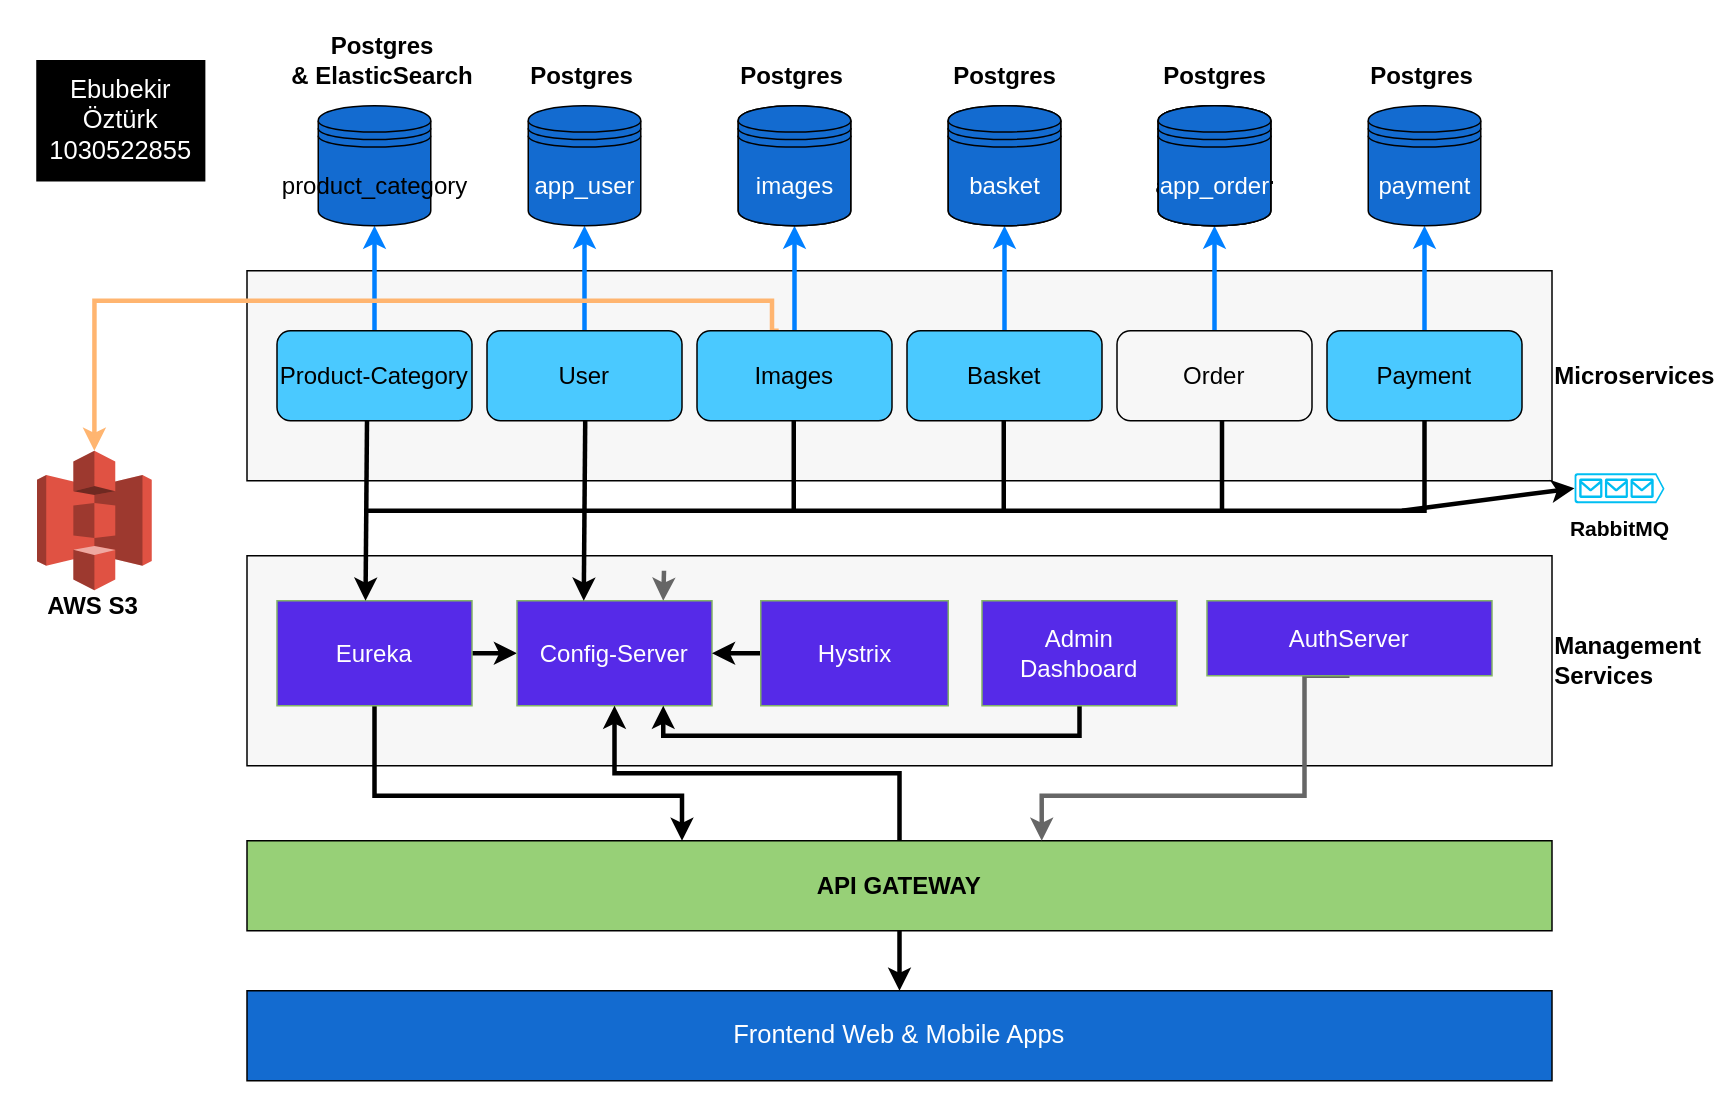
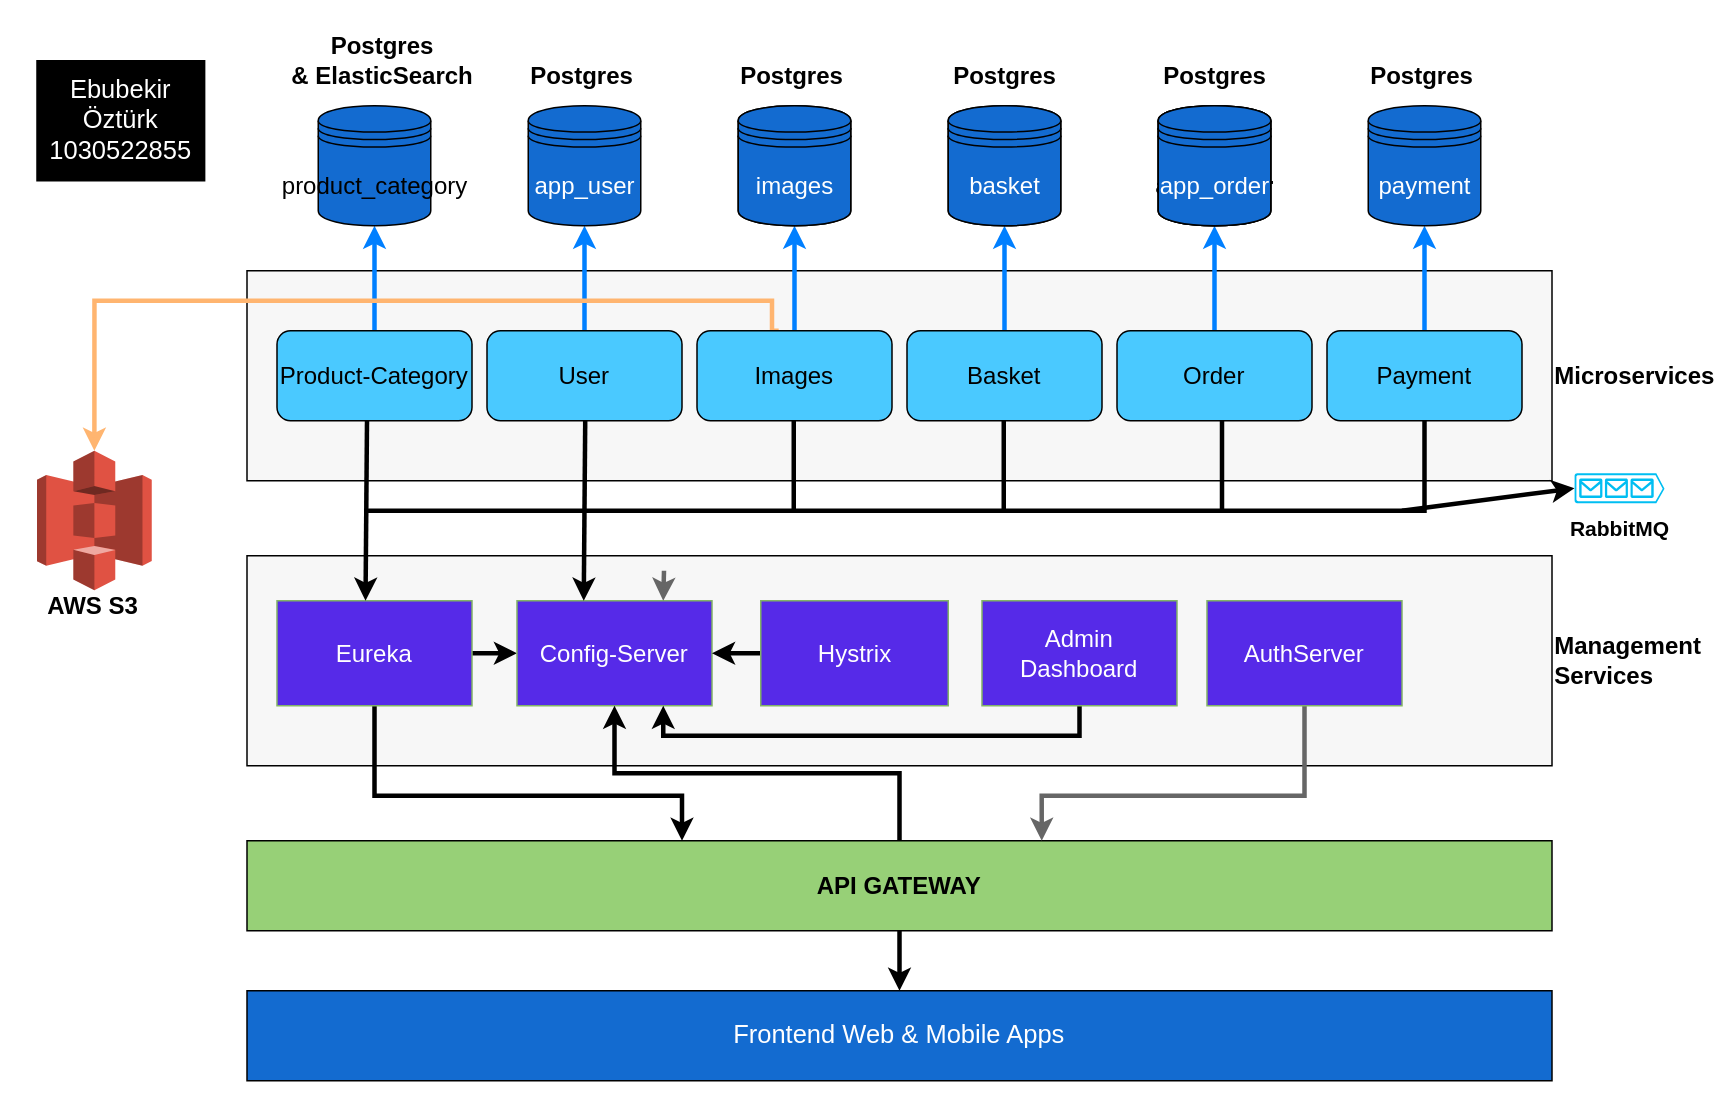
  <mxCell id="0" />
  <mxCell id="1" parent="0" />
  <mxCell id="2" value="&lt;font style=&quot;font-size: 16px&quot;&gt;&lt;b&gt;Microservices&lt;/b&gt;&lt;/font&gt;" style="rounded=0;fillColor=#F7F7F7;labelPosition=right;verticalLabelPosition=middle;align=left;verticalAlign=middle;html=1;whiteSpace=wrap;fontColor=default;" vertex="1" parent="1"><mxGeometry x="164" y="180" width="870" height="140" as="geometry" /></mxCell>
  <mxCell id="3" value="&lt;b&gt;Management&lt;br&gt;Services&lt;/b&gt;" style="rounded=0;whiteSpace=wrap;html=1;fontSize=16;fontColor=default;fillColor=#F7F7F7;labelPosition=right;verticalLabelPosition=middle;align=left;verticalAlign=middle;" vertex="1" parent="1"><mxGeometry x="164" y="370" width="870" height="140" as="geometry" /></mxCell>
  <mxCell id="4" style="edgeStyle=orthogonalEdgeStyle;rounded=0;orthogonalLoop=1;jettySize=auto;html=1;exitX=0.5;exitY=0;exitDx=0;exitDy=0;fontSize=16;fontColor=#000000;strokeColor=#007FFF;strokeWidth=3;" edge="1" parent="1" source="5" target="32"><mxGeometry relative="1" as="geometry" /></mxCell>
  <mxCell id="5" value="Product-Category" style="rounded=1;whiteSpace=wrap;html=1;fontSize=16;fontColor=default;fillColor=#4AC9FF;" vertex="1" parent="1"><mxGeometry x="184" y="220" width="130" height="60" as="geometry" /></mxCell>
  <mxCell id="6" style="edgeStyle=orthogonalEdgeStyle;rounded=0;orthogonalLoop=1;jettySize=auto;html=1;exitX=0.5;exitY=0;exitDx=0;exitDy=0;entryX=0.5;entryY=1;entryDx=0;entryDy=0;fontSize=16;fontColor=#000000;strokeColor=#007FFF;strokeWidth=3;" edge="1" parent="1" source="7" target="33"><mxGeometry relative="1" as="geometry" /></mxCell>
  <mxCell id="7" value="User" style="rounded=1;whiteSpace=wrap;html=1;fontSize=16;fontColor=default;fillColor=#4AC9FF;" vertex="1" parent="1"><mxGeometry x="324" y="220" width="130" height="60" as="geometry" /></mxCell>
  <mxCell id="8" style="edgeStyle=orthogonalEdgeStyle;rounded=0;orthogonalLoop=1;jettySize=auto;html=1;exitX=0.5;exitY=0;exitDx=0;exitDy=0;fontSize=16;fontColor=#000000;strokeColor=#007FFF;strokeWidth=3;" edge="1" parent="1" source="9" target="46"><mxGeometry relative="1" as="geometry" /></mxCell>
  <mxCell id="9" value="Basket" style="rounded=1;whiteSpace=wrap;html=1;fontSize=16;fontColor=default;fillColor=#4AC9FF;" vertex="1" parent="1"><mxGeometry x="604" y="220" width="130" height="60" as="geometry" /></mxCell>
  <mxCell id="10" style="edgeStyle=orthogonalEdgeStyle;rounded=0;orthogonalLoop=1;jettySize=auto;html=1;exitX=0.5;exitY=0;exitDx=0;exitDy=0;entryX=0.5;entryY=1;entryDx=0;entryDy=0;fontSize=16;fontColor=#000000;strokeColor=#007FFF;strokeWidth=3;" edge="1" parent="1" source="11" target="45"><mxGeometry relative="1" as="geometry" /></mxCell>
- <mxCell id="11" value="Order" style="rounded=1;whiteSpace=wrap;html=1;fontSize=16;fontColor=default;fillColor=#f7f7f7;" vertex="1" parent="1"><mxGeometry x="744" y="220" width="130" height="60" as="geometry" /></mxCell>
+ <mxCell id="11" value="Order" style="rounded=1;whiteSpace=wrap;html=1;fontSize=16;fontColor=default;fillColor=#4AC9FF;" vertex="1" parent="1"><mxGeometry x="744" y="220" width="130" height="60" as="geometry" /></mxCell>
  <mxCell id="12" style="edgeStyle=orthogonalEdgeStyle;rounded=0;orthogonalLoop=1;jettySize=auto;html=1;exitX=0.5;exitY=0;exitDx=0;exitDy=0;fontSize=16;fontColor=#000000;strokeColor=#007FFF;strokeWidth=3;entryX=0.5;entryY=1;entryDx=0;entryDy=0;" edge="1" parent="1" source="13" target="44"><mxGeometry relative="1" as="geometry"><mxPoint x="949" y="160" as="targetPoint" /></mxGeometry></mxCell>
  <mxCell id="13" value="Payment" style="rounded=1;whiteSpace=wrap;html=1;fontSize=16;fontColor=default;fillColor=#4AC9FF;" vertex="1" parent="1"><mxGeometry x="884" y="220" width="130" height="60" as="geometry" /></mxCell>
  <mxCell id="14" style="edgeStyle=orthogonalEdgeStyle;rounded=0;orthogonalLoop=1;jettySize=auto;html=1;entryX=0.5;entryY=0;entryDx=0;entryDy=0;entryPerimeter=0;fontSize=16;fontColor=#FFFFFF;strokeWidth=3;strokeColor=#FFB570;exitX=0.408;exitY=0.017;exitDx=0;exitDy=0;exitPerimeter=0;" edge="1" parent="1" source="16" target="48"><mxGeometry relative="1" as="geometry"><Array as="points"><mxPoint x="517" y="220" /><mxPoint x="514" y="220" /><mxPoint x="514" y="200" /><mxPoint x="62" y="200" /></Array></mxGeometry></mxCell>
  <mxCell id="15" style="edgeStyle=orthogonalEdgeStyle;rounded=0;orthogonalLoop=1;jettySize=auto;html=1;exitX=0.5;exitY=0;exitDx=0;exitDy=0;entryX=0.5;entryY=1;entryDx=0;entryDy=0;fontSize=16;fontColor=#000000;strokeColor=#007FFF;strokeWidth=3;" edge="1" parent="1" source="16" target="47"><mxGeometry relative="1" as="geometry" /></mxCell>
  <mxCell id="16" value="Images" style="rounded=1;whiteSpace=wrap;html=1;fontSize=16;fontColor=default;fillColor=#4AC9FF;" vertex="1" parent="1"><mxGeometry x="464" y="220" width="130" height="60" as="geometry" /></mxCell>
  <mxCell id="17" style="edgeStyle=orthogonalEdgeStyle;rounded=0;orthogonalLoop=1;jettySize=auto;html=1;exitX=0.5;exitY=1;exitDx=0;exitDy=0;fontSize=16;fontColor=#000000;strokeWidth=3;" edge="1" parent="1" source="19"><mxGeometry relative="1" as="geometry"><mxPoint x="454" y="560" as="targetPoint" /><Array as="points"><mxPoint x="249" y="530" /><mxPoint x="454" y="530" /></Array></mxGeometry></mxCell>
  <mxCell id="18" style="edgeStyle=orthogonalEdgeStyle;rounded=0;orthogonalLoop=1;jettySize=auto;html=1;exitX=1;exitY=0.5;exitDx=0;exitDy=0;entryX=0;entryY=0.5;entryDx=0;entryDy=0;fontSize=14;fontColor=#000000;strokeColor=#000000;strokeWidth=3;" edge="1" parent="1" source="19" target="20"><mxGeometry relative="1" as="geometry" /></mxCell>
  <mxCell id="19" value="&lt;font color=&quot;#ffffff&quot;&gt;Eureka&lt;/font&gt;" style="rounded=0;whiteSpace=wrap;html=1;fontSize=16;fillColor=#562AE8;strokeColor=#82b366;" vertex="1" parent="1"><mxGeometry x="184" y="400" width="130" height="70" as="geometry" /></mxCell>
  <mxCell id="20" value="&lt;font color=&quot;#ffffff&quot;&gt;Config-Server&lt;/font&gt;" style="rounded=0;whiteSpace=wrap;html=1;fontSize=16;fillColor=#562AE8;strokeColor=#82b366;" vertex="1" parent="1"><mxGeometry x="344" y="400" width="130" height="70" as="geometry" /></mxCell>
  <mxCell id="21" style="edgeStyle=orthogonalEdgeStyle;rounded=0;orthogonalLoop=1;jettySize=auto;html=1;exitX=0;exitY=0.5;exitDx=0;exitDy=0;entryX=1;entryY=0.5;entryDx=0;entryDy=0;fontSize=14;fontColor=#000000;strokeColor=#000000;strokeWidth=3;" edge="1" parent="1" source="22" target="20"><mxGeometry relative="1" as="geometry" /></mxCell>
  <mxCell id="22" value="&lt;font color=&quot;#ffffff&quot;&gt;Hystrix&lt;/font&gt;" style="rounded=0;whiteSpace=wrap;html=1;fontSize=16;fillColor=#562AE8;strokeColor=#82b366;" vertex="1" parent="1"><mxGeometry x="506.5" y="400" width="125" height="70" as="geometry" /></mxCell>
  <mxCell id="23" value="" style="endArrow=none;html=1;rounded=0;fontSize=16;fontColor=#FFFFFF;entryX=0.5;entryY=1;entryDx=0;entryDy=0;strokeWidth=3;" edge="1" parent="1" target="13"><mxGeometry width="50" height="50" relative="1" as="geometry"><mxPoint x="244" y="340" as="sourcePoint" /><mxPoint x="954" y="340" as="targetPoint" /><Array as="points"><mxPoint x="949" y="340" /></Array></mxGeometry></mxCell>
  <mxCell id="24" value="" style="endArrow=none;html=1;rounded=0;fontSize=16;fontColor=#FFFFFF;strokeWidth=3;" edge="1" parent="1"><mxGeometry width="50" height="50" relative="1" as="geometry"><mxPoint x="814" y="340" as="sourcePoint" /><mxPoint x="814" y="280" as="targetPoint" /></mxGeometry></mxCell>
  <mxCell id="25" value="" style="endArrow=none;html=1;rounded=0;fontSize=16;fontColor=#FFFFFF;strokeWidth=3;" edge="1" parent="1"><mxGeometry width="50" height="50" relative="1" as="geometry"><mxPoint x="668.5" y="340" as="sourcePoint" /><mxPoint x="668.5" y="280" as="targetPoint" /></mxGeometry></mxCell>
  <mxCell id="26" value="" style="endArrow=none;html=1;rounded=0;fontSize=16;fontColor=#FFFFFF;strokeWidth=3;" edge="1" parent="1"><mxGeometry width="50" height="50" relative="1" as="geometry"><mxPoint x="528.5" y="340" as="sourcePoint" /><mxPoint x="528.5" y="280" as="targetPoint" /></mxGeometry></mxCell>
  <mxCell id="27" value="" style="endArrow=classic;html=1;rounded=0;fontSize=16;fontColor=#FFFFFF;strokeWidth=3;entryX=0.454;entryY=0;entryDx=0;entryDy=0;entryPerimeter=0;" edge="1" parent="1" target="19"><mxGeometry width="50" height="50" relative="1" as="geometry"><mxPoint x="244" y="280" as="sourcePoint" /><mxPoint x="84" y="300" as="targetPoint" /></mxGeometry></mxCell>
  <mxCell id="28" value="" style="endArrow=classic;html=1;rounded=0;fontSize=16;fontColor=#FFFFFF;strokeWidth=3;entryX=0.454;entryY=0;entryDx=0;entryDy=0;entryPerimeter=0;" edge="1" parent="1"><mxGeometry width="50" height="50" relative="1" as="geometry"><mxPoint x="389.48" y="280" as="sourcePoint" /><mxPoint x="388.5" y="400" as="targetPoint" /></mxGeometry></mxCell>
  <mxCell id="29" style="edgeStyle=orthogonalEdgeStyle;rounded=0;orthogonalLoop=1;jettySize=auto;html=1;entryX=0.5;entryY=1;entryDx=0;entryDy=0;fontSize=16;fontColor=#000000;strokeWidth=3;" edge="1" parent="1" source="31" target="20"><mxGeometry relative="1" as="geometry" /></mxCell>
  <mxCell id="30" style="edgeStyle=orthogonalEdgeStyle;rounded=0;orthogonalLoop=1;jettySize=auto;html=1;exitX=0.5;exitY=1;exitDx=0;exitDy=0;entryX=0.5;entryY=0;entryDx=0;entryDy=0;fontSize=17;fontColor=#FFFFFF;strokeColor=#000000;strokeWidth=3;" edge="1" parent="1" source="31" target="57"><mxGeometry relative="1" as="geometry" /></mxCell>
  <mxCell id="31" value="&lt;b&gt;&lt;font color=&quot;#000000&quot;&gt;API GATEWAY&lt;/font&gt;&lt;/b&gt;" style="rounded=0;whiteSpace=wrap;html=1;fontSize=16;fontColor=#FFFFFF;fillColor=#97D077;" vertex="1" parent="1"><mxGeometry x="164" y="560" width="870" height="60" as="geometry" /></mxCell>
  <mxCell id="32" value="&lt;span&gt;product_category&lt;/span&gt;" style="shape=datastore;whiteSpace=wrap;html=1;fontSize=16;fontColor=#000000;fillColor=#136BD0;labelPosition=center;verticalLabelPosition=middle;align=center;verticalAlign=middle;fontStyle=0" vertex="1" parent="1"><mxGeometry x="211.5" y="70" width="75" height="80" as="geometry" /></mxCell>
  <mxCell id="33" value="&lt;span&gt;app_user&lt;/span&gt;" style="shape=datastore;whiteSpace=wrap;html=1;fontSize=16;fontColor=#FFFFFF;fillColor=#136BD0;labelPosition=center;verticalLabelPosition=middle;align=center;verticalAlign=middle;fontStyle=0" vertex="1" parent="1"><mxGeometry x="351.5" y="70" width="75" height="80" as="geometry" /></mxCell>
  <mxCell id="34" value="&lt;b&gt;images&lt;/b&gt;" style="shape=datastore;whiteSpace=wrap;html=1;fontSize=16;fontColor=#000000;fillColor=#97D077;labelPosition=center;verticalLabelPosition=middle;align=center;verticalAlign=middle;" vertex="1" parent="1"><mxGeometry x="491.5" y="70" width="75" height="80" as="geometry" /></mxCell>
  <mxCell id="35" value="&lt;b&gt;basket&lt;/b&gt;" style="shape=datastore;whiteSpace=wrap;html=1;fontSize=16;fontColor=#000000;fillColor=#97D077;labelPosition=center;verticalLabelPosition=middle;align=center;verticalAlign=middle;" vertex="1" parent="1"><mxGeometry x="631.5" y="70" width="75" height="80" as="geometry" /></mxCell>
  <mxCell id="36" value="&lt;b&gt;app_order&lt;/b&gt;" style="shape=datastore;whiteSpace=wrap;html=1;fontSize=16;fontColor=#000000;fillColor=#97D077;labelPosition=center;verticalLabelPosition=middle;align=center;verticalAlign=middle;" vertex="1" parent="1"><mxGeometry x="771.5" y="70" width="75" height="80" as="geometry" /></mxCell>
  <mxCell id="37" value="&lt;b&gt;Postgres &lt;br&gt;&amp;amp; ElasticSearch&lt;/b&gt;" style="text;html=1;align=center;verticalAlign=middle;resizable=0;points=[];autosize=1;strokeColor=none;fillColor=none;fontSize=16;fontColor=#000000;" vertex="1" parent="1"><mxGeometry x="184" y="20" width="140" height="40" as="geometry" /></mxCell>
  <mxCell id="38" value="&lt;b&gt;Postgres&lt;/b&gt;" style="text;html=1;align=center;verticalAlign=middle;resizable=0;points=[];autosize=1;strokeColor=none;fillColor=none;fontSize=16;fontColor=#000000;" vertex="1" parent="1"><mxGeometry x="346.5" y="40" width="80" height="20" as="geometry" /></mxCell>
  <mxCell id="39" value="&lt;b&gt;Postgres&lt;/b&gt;" style="text;html=1;align=center;verticalAlign=middle;resizable=0;points=[];autosize=1;strokeColor=none;fillColor=none;fontSize=16;fontColor=#000000;" vertex="1" parent="1"><mxGeometry x="486.5" y="40" width="80" height="20" as="geometry" /></mxCell>
  <mxCell id="40" value="&lt;b&gt;Postgres&lt;/b&gt;" style="text;html=1;align=center;verticalAlign=middle;resizable=0;points=[];autosize=1;strokeColor=none;fillColor=none;fontSize=16;fontColor=#000000;" vertex="1" parent="1"><mxGeometry x="629" y="40" width="80" height="20" as="geometry" /></mxCell>
  <mxCell id="41" value="&lt;b&gt;Postgres&lt;/b&gt;" style="text;html=1;align=center;verticalAlign=middle;resizable=0;points=[];autosize=1;strokeColor=none;fillColor=none;fontSize=16;fontColor=#000000;" vertex="1" parent="1"><mxGeometry x="769" y="40" width="80" height="20" as="geometry" /></mxCell>
  <mxCell id="42" value="&lt;b&gt;Postgres&lt;/b&gt;" style="text;html=1;align=center;verticalAlign=middle;resizable=0;points=[];autosize=1;strokeColor=none;fillColor=none;fontSize=16;fontColor=#000000;" vertex="1" parent="1"><mxGeometry x="906.5" y="40" width="80" height="20" as="geometry" /></mxCell>
  <mxCell id="43" value="&lt;b&gt;app_order&lt;/b&gt;" style="shape=datastore;whiteSpace=wrap;html=1;fontSize=16;fontColor=#000000;fillColor=#97D077;labelPosition=center;verticalLabelPosition=middle;align=center;verticalAlign=middle;" vertex="1" parent="1"><mxGeometry x="771.5" y="70" width="75" height="80" as="geometry" /></mxCell>
  <mxCell id="44" value="&lt;span&gt;payment&lt;/span&gt;" style="shape=datastore;whiteSpace=wrap;html=1;fontSize=16;fontColor=#FFFFFF;fillColor=#136BD0;labelPosition=center;verticalLabelPosition=middle;align=center;verticalAlign=middle;fontStyle=0" vertex="1" parent="1"><mxGeometry x="911.5" y="70" width="75" height="80" as="geometry" /></mxCell>
  <mxCell id="45" value="&lt;span&gt;app_order&lt;/span&gt;" style="shape=datastore;whiteSpace=wrap;html=1;fontSize=16;fontColor=#FFFFFF;fillColor=#136BD0;labelPosition=center;verticalLabelPosition=middle;align=center;verticalAlign=middle;fontStyle=0" vertex="1" parent="1"><mxGeometry x="771.5" y="70" width="75" height="80" as="geometry" /></mxCell>
  <mxCell id="46" value="&lt;span&gt;basket&lt;/span&gt;" style="shape=datastore;whiteSpace=wrap;html=1;fontSize=16;fontColor=#FFFFFF;fillColor=#136BD0;labelPosition=center;verticalLabelPosition=middle;align=center;verticalAlign=middle;fontStyle=0" vertex="1" parent="1"><mxGeometry x="631.5" y="70" width="75" height="80" as="geometry" /></mxCell>
  <mxCell id="47" value="&lt;span&gt;images&lt;/span&gt;" style="shape=datastore;whiteSpace=wrap;html=1;fontSize=16;fontColor=#FFFFFF;fillColor=#136BD0;labelPosition=center;verticalLabelPosition=middle;align=center;verticalAlign=middle;fontStyle=0" vertex="1" parent="1"><mxGeometry x="491.5" y="70" width="75" height="80" as="geometry" /></mxCell>
  <mxCell id="48" value="sad" style="outlineConnect=0;dashed=0;verticalLabelPosition=bottom;verticalAlign=top;align=center;html=1;shape=mxgraph.aws3.s3;fillColor=#E05243;gradientColor=none;fontSize=16;fontColor=#FFFFFF;" vertex="1" parent="1"><mxGeometry x="24" y="300" width="76.5" height="93" as="geometry" /></mxCell>
  <mxCell id="49" value="&lt;b&gt;AWS S3&lt;/b&gt;" style="text;html=1;align=center;verticalAlign=middle;resizable=0;points=[];autosize=1;strokeColor=none;fillColor=none;fontSize=16;fontColor=#000000;" vertex="1" parent="1"><mxGeometry x="20.5" y="393" width="80" height="20" as="geometry" /></mxCell>
  <mxCell id="50" value="&lt;b&gt;&lt;font style=&quot;font-size: 14px&quot;&gt;RabbitMQ&lt;/font&gt;&lt;/b&gt;" style="verticalLabelPosition=bottom;html=1;verticalAlign=top;align=center;strokeColor=none;fillColor=#00BEF2;shape=mxgraph.azure.queue_generic;pointerEvents=1;fontSize=16;fontColor=#000000;" vertex="1" parent="1"><mxGeometry x="1049" y="315" width="60" height="20" as="geometry" /></mxCell>
  <mxCell id="51" value="" style="endArrow=classic;html=1;rounded=0;fontSize=16;fontColor=#000000;strokeColor=#000000;strokeWidth=3;entryX=0;entryY=0.5;entryDx=0;entryDy=0;entryPerimeter=0;" edge="1" parent="1" target="50"><mxGeometry width="50" height="50" relative="1" as="geometry"><mxPoint x="934" y="340" as="sourcePoint" /><mxPoint x="664" y="380" as="targetPoint" /></mxGeometry></mxCell>
  <mxCell id="52" style="edgeStyle=orthogonalEdgeStyle;rounded=0;orthogonalLoop=1;jettySize=auto;html=1;exitX=0.5;exitY=1;exitDx=0;exitDy=0;entryX=0.75;entryY=1;entryDx=0;entryDy=0;fontSize=14;fontColor=#000000;strokeColor=#000000;strokeWidth=3;" edge="1" parent="1" source="53" target="20"><mxGeometry relative="1" as="geometry" /></mxCell>
  <mxCell id="53" value="&lt;font color=&quot;#ffffff&quot;&gt;Admin Dashboard&lt;/font&gt;" style="rounded=0;whiteSpace=wrap;html=1;fontSize=16;fillColor=#562AE8;strokeColor=#82b366;" vertex="1" parent="1"><mxGeometry x="654" y="400" width="130" height="70" as="geometry" /></mxCell>
  <mxCell id="54" style="edgeStyle=orthogonalEdgeStyle;rounded=0;orthogonalLoop=1;jettySize=auto;html=1;exitX=0.5;exitY=1;exitDx=0;exitDy=0;entryX=0.609;entryY=0;entryDx=0;entryDy=0;entryPerimeter=0;fontSize=14;fontColor=#000000;strokeColor=#666666;strokeWidth=3;" edge="1" parent="1" source="55" target="31"><mxGeometry relative="1" as="geometry"><Array as="points"><mxPoint x="869" y="530" /><mxPoint x="694" y="530" /></Array></mxGeometry></mxCell>
- <mxCell id="55" value="&lt;font color=&quot;#ffffff&quot;&gt;AuthServer&lt;/font&gt;" style="rounded=0;whiteSpace=wrap;html=1;fontSize=16;fillColor=#562AE8;strokeColor=#82b366;" vertex="1" parent="1"><mxGeometry x="804" y="400" width="190" height="50" as="geometry" /></mxCell>
+ <mxCell id="55" value="&lt;font color=&quot;#ffffff&quot;&gt;AuthServer&lt;/font&gt;" style="rounded=0;whiteSpace=wrap;html=1;fontSize=16;fillColor=#562AE8;strokeColor=#82b366;" vertex="1" parent="1"><mxGeometry x="804" y="400" width="130" height="70" as="geometry" /></mxCell>
  <mxCell id="56" value="" style="endArrow=classic;html=1;rounded=0;fontSize=14;fontColor=#000000;strokeColor=#666666;strokeWidth=3;entryX=0.75;entryY=0;entryDx=0;entryDy=0;" edge="1" parent="1" target="20"><mxGeometry width="50" height="50" relative="1" as="geometry"><mxPoint x="442" y="380" as="sourcePoint" /><mxPoint x="664" y="380" as="targetPoint" /></mxGeometry></mxCell>
  <mxCell id="57" value="Frontend Web &amp;amp; Mobile Apps" style="rounded=0;whiteSpace=wrap;html=1;fontSize=17;fontColor=#FFFFFF;fillColor=#136BD0;fontStyle=0" vertex="1" parent="1"><mxGeometry x="164" y="660" width="870" height="60" as="geometry" /></mxCell>
  <mxCell id="58" value="Ebubekir Öztürk&lt;br&gt;1030522855" style="rounded=0;whiteSpace=wrap;html=1;fontSize=17;fontColor=#FFFFFF;fillColor=#000000;" vertex="1" parent="1"><mxGeometry x="24" y="40" width="111.75" height="80" as="geometry" /></mxCell>
